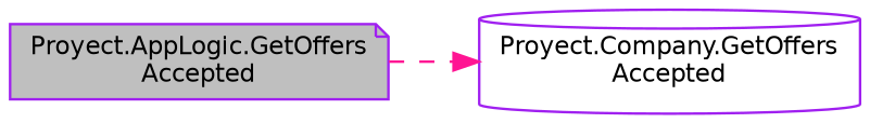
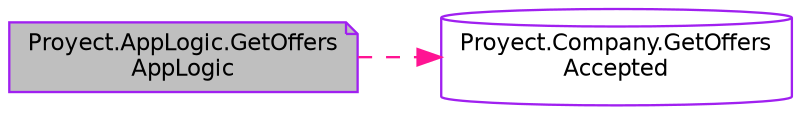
  digraph {
    rankdir=LR
    node [color=purple fontname=Helvetica fontsize=10 style=filled]
-   n1 [fillcolor=grey75 fontcolor=black height=0.2 label="Proyect.AppLogic.GetOffers\lAccepted" shape=note width=0.4]
+   n1 [fillcolor=grey75 fontcolor=black height=0.2 label="Proyect.AppLogic.GetOffers\lAppLogic" shape=note width=0.4]
    n2 [fillcolor=white height=0.2 label="Proyect.Company.GetOffers\lAccepted" shape=cylinder width=0.4]
    n1 -> n2 [color=deeppink fontname=Helvetica fontsize=10 labelfontname=Helvetica labelfontsize=10 style=dashed]
  }
